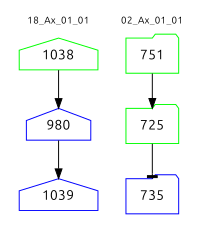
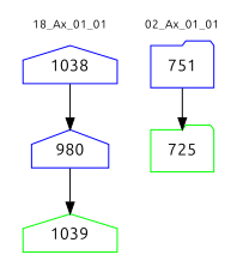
  digraph {
    fontname=Ubuntu
    node [color=green fontname=Ubuntu shape=house]
    edge [arrowhead=normal color=black fontname=Ubuntu]
-   n1 [label=1038]
+   n1 [color=blue label=1038]
    n2 [color=blue label=980]
-   n3 [color=blue label=1039]
-   n4 [label=751 shape=folder]
+   n3 [label=1039]
+   n4 [color=blue label=751 shape=folder]
    n5 [label=725 shape=folder]
-   n6 [color=blue label=735 shape=folder]
    subgraph cluster_1 {
      color=white
      fontsize=10
      label="18_Ax_01_01"
      n1
      n2
      n3
    }
    subgraph cluster_2 {
      color=white
      fontsize=10
      label="02_Ax_01_01"
      n4
      n5
-     n6
    }
    n1 -> n2
    n2 -> n3
    n4 -> n5
-   n5 -> n6 [arrowhead=tee]
  }
